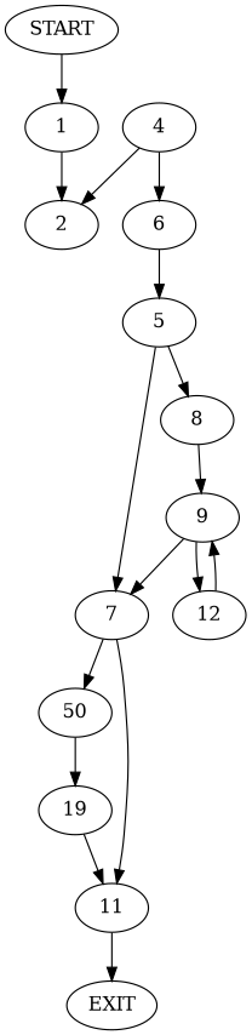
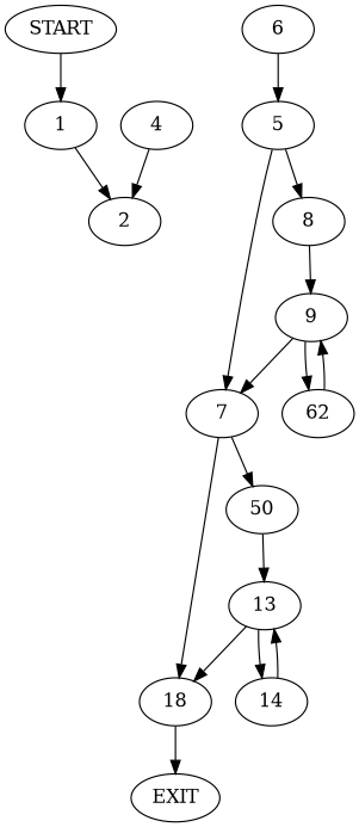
  digraph {
    n1 [label=START]
    1
    2
    n4 [label=EXIT]
    5
    7
    8
    4
    6
    n10 [label=50]
-   11
+   11 [label=18]
    9
-   13 [label=19]
-   12
+   13
+   12 [label=62]
+   14
    n1 -> 1
    1 -> 2
    5 -> 7
    5 -> 8
    7 -> n10
    7 -> 11
    8 -> 9
    4 -> 2
-   4 -> 6
    6 -> 5
    n10 -> 13
    11 -> n4
    9 -> 7
    9 -> 12
    13 -> 11
+   13 -> 14
    12 -> 9
+   14 -> 13
  }
